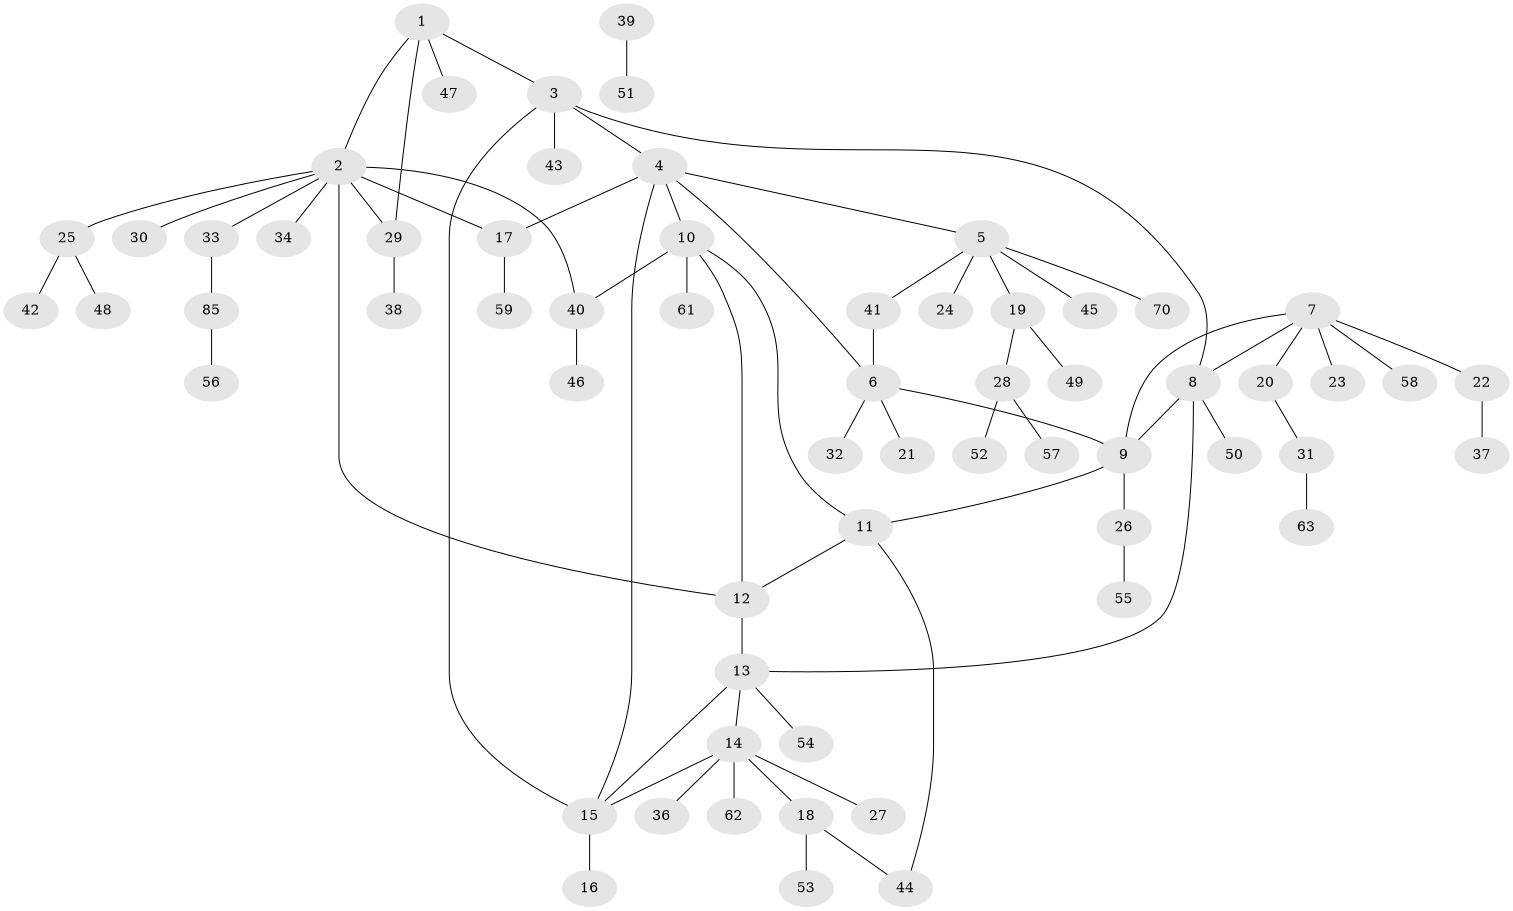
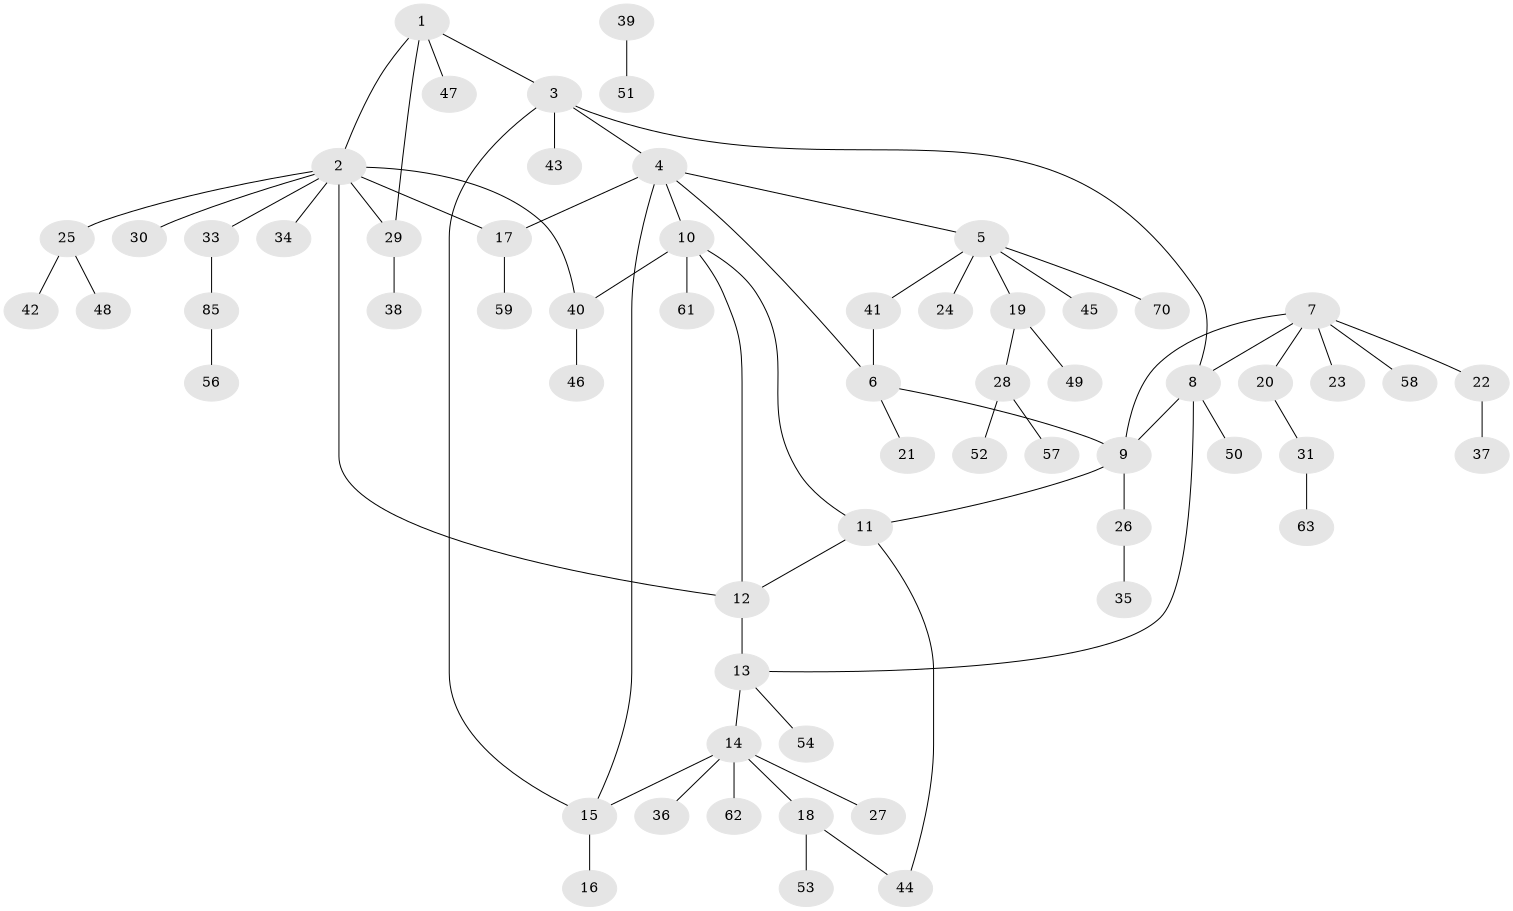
  graph {
    node [color=gray90 style=filled]
    1
    2
    3
    47
    29
    12
    25
    30
    33
    34
    40
    17
    4
    8
    15
    43
    39
    51
    13
    42
    48
    38
    n23 [label=85]
    46
    5
    6
    10
    9
    50
    16
    19
    24
    41
    45
    n35 [label=70]
    21
-   32
    11
    61
    59
    28
    49
    26
    7
    20
    22
    23
    58
    31
    37
    14
    54
    44
-   55
+   55 [label=35]
    18
    27
    36
    62
    53
    52
    57
    63
    56
    1 -- 2
    1 -- 3
    1 -- 47
    1 -- 29
    2 -- 29
    2 -- 12
    2 -- 25
    2 -- 30
    2 -- 33
    2 -- 34
    2 -- 40
    2 -- 17
    3 -- 4
    3 -- 8
    3 -- 15
    3 -- 43
    29 -- 38
    12 -- 13
    25 -- 42
    25 -- 48
    33 -- n23
    40 -- 46
    17 -- 59
    4 -- 17
    4 -- 15
    4 -- 5
    4 -- 6
    4 -- 10
    8 -- 13
    8 -- 9
    8 -- 50
    15 -- 16
    39 -- 51
-   13 -- 15
    13 -- 14
    13 -- 54
    n23 -- 56
    5 -- 19
    5 -- 24
    5 -- 41
    5 -- 45
    5 -- n35
    6 -- 9
    6 -- 21
-   6 -- 32
    10 -- 12
    10 -- 40
    10 -- 11
    10 -- 61
    9 -- 11
    9 -- 26
    19 -- 28
    19 -- 49
    41 -- 6
    11 -- 12
    11 -- 44
    28 -- 52
    28 -- 57
    26 -- 55
    7 -- 8
    7 -- 9
    7 -- 20
    7 -- 22
    7 -- 23
    7 -- 58
    20 -- 31
    22 -- 37
    31 -- 63
    14 -- 15
    14 -- 18
    14 -- 27
    14 -- 36
    14 -- 62
    18 -- 44
    18 -- 53
  }
